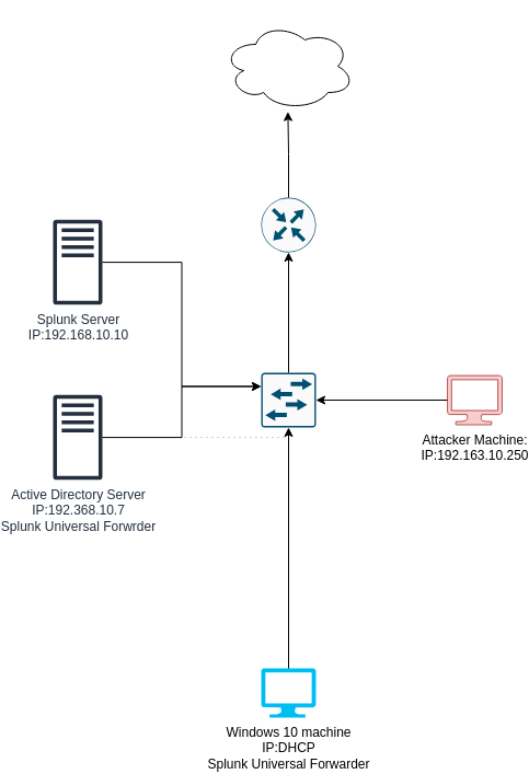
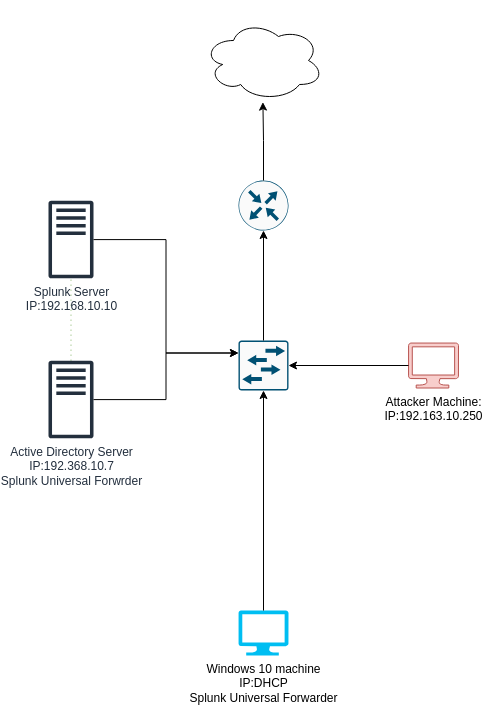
  <mxCell id="0" />
  <mxCell id="1" parent="0" />
- <mxCell id="2" value="" style="edgeStyle=orthogonalEdgeStyle;rounded=0;orthogonalLoop=1;jettySize=auto;html=1;dashed=1;dashPattern=1 4;endArrow=none;endFill=0;fillColor=#d5e8d4;strokeColor=#82b366;" edge="1" parent="1" source="3" target="5"><mxGeometry relative="1" as="geometry" /></mxCell>
+ <mxCell id="2" value="" style="edgeStyle=orthogonalEdgeStyle;rounded=0;orthogonalLoop=1;jettySize=auto;html=1;dashed=1;dashPattern=1 4;endArrow=none;endFill=0;fillColor=#d5e8d4;strokeColor=#82b366;" edge="1" parent="1" source="3" target="4"><mxGeometry relative="1" as="geometry" /></mxCell>
  <mxCell id="3" value="Active Directory Server&lt;div&gt;IP:192.368.10.7&lt;/div&gt;&lt;div&gt;Splunk Universal Forwrder&lt;/div&gt;" style="sketch=0;outlineConnect=0;fontColor=#232F3E;gradientColor=none;fillColor=#232F3D;strokeColor=none;dashed=0;verticalLabelPosition=bottom;verticalAlign=top;align=center;html=1;fontSize=12;fontStyle=0;aspect=fixed;pointerEvents=1;shape=mxgraph.aws4.traditional_server;" vertex="1" parent="1"><mxGeometry x="20" y="360" width="45" height="78" as="geometry" /></mxCell>
  <mxCell id="4" value="Splunk Server&lt;div&gt;IP:192.168.10.10&lt;/div&gt;" style="sketch=0;outlineConnect=0;fontColor=#232F3E;gradientColor=none;fillColor=#232F3D;strokeColor=none;dashed=1;verticalLabelPosition=bottom;verticalAlign=top;align=center;html=1;fontSize=12;fontStyle=0;aspect=fixed;pointerEvents=1;shape=mxgraph.aws4.traditional_server;dashPattern=1 2;" vertex="1" parent="1"><mxGeometry x="20" y="200" width="45" height="78" as="geometry" /></mxCell>
  <mxCell id="5" value="Windows 10 machine&lt;div&gt;IP:DHCP&lt;/div&gt;&lt;div&gt;Splunk Universal Forwarder&lt;/div&gt;" style="verticalLabelPosition=bottom;html=1;verticalAlign=top;align=center;strokeColor=none;fillColor=#00BEF2;shape=mxgraph.azure.computer;pointerEvents=1;" vertex="1" parent="1"><mxGeometry x="210" y="610" width="50" height="45" as="geometry" /></mxCell>
  <mxCell id="6" value="Attacker Machine:&lt;div&gt;IP:192.163.10.250&lt;/div&gt;" style="verticalLabelPosition=bottom;html=1;verticalAlign=top;align=center;strokeColor=#b85450;fillColor=#f8cecc;shape=mxgraph.azure.computer;pointerEvents=1;" vertex="1" parent="1"><mxGeometry x="380" y="342.5" width="50" height="45" as="geometry" /></mxCell>
  <mxCell id="7" value="" style="sketch=0;points=[[0.015,0.015,0],[0.985,0.015,0],[0.985,0.985,0],[0.015,0.985,0],[0.25,0,0],[0.5,0,0],[0.75,0,0],[1,0.25,0],[1,0.5,0],[1,0.75,0],[0.75,1,0],[0.5,1,0],[0.25,1,0],[0,0.75,0],[0,0.5,0],[0,0.25,0]];verticalLabelPosition=bottom;html=1;verticalAlign=top;aspect=fixed;align=center;pointerEvents=1;shape=mxgraph.cisco19.rect;prIcon=l2_switch;fillColor=#FAFAFA;strokeColor=#005073;" vertex="1" parent="1"><mxGeometry x="210" y="340" width="50" height="50" as="geometry" /></mxCell>
  <mxCell id="8" value="" style="sketch=0;points=[[0.5,0,0],[1,0.5,0],[0.5,1,0],[0,0.5,0],[0.145,0.145,0],[0.856,0.145,0],[0.855,0.856,0],[0.145,0.855,0]];verticalLabelPosition=bottom;html=1;verticalAlign=top;aspect=fixed;align=center;pointerEvents=1;shape=mxgraph.cisco19.rect;prIcon=router;fillColor=#FAFAFA;strokeColor=#005073;" vertex="1" parent="1"><mxGeometry x="210" y="180" width="50" height="50" as="geometry" /></mxCell>
  <mxCell id="9" value="" style="ellipse;shape=cloud;whiteSpace=wrap;html=1;" vertex="1" parent="1"><mxGeometry x="175" y="20" width="120" height="80" as="geometry" /></mxCell>
  <mxCell id="10" style="edgeStyle=orthogonalEdgeStyle;rounded=0;orthogonalLoop=1;jettySize=auto;html=1;entryX=0.5;entryY=1;entryDx=0;entryDy=0;entryPerimeter=0;" edge="1" parent="1" source="5" target="7"><mxGeometry relative="1" as="geometry" /></mxCell>
  <mxCell id="11" style="edgeStyle=orthogonalEdgeStyle;rounded=0;orthogonalLoop=1;jettySize=auto;html=1;entryX=1;entryY=0.5;entryDx=0;entryDy=0;entryPerimeter=0;" edge="1" parent="1" source="6" target="7"><mxGeometry relative="1" as="geometry" /></mxCell>
  <mxCell id="12" style="edgeStyle=orthogonalEdgeStyle;rounded=0;orthogonalLoop=1;jettySize=auto;html=1;entryX=0;entryY=0.25;entryDx=0;entryDy=0;entryPerimeter=0;" edge="1" parent="1" source="4" target="7"><mxGeometry relative="1" as="geometry" /></mxCell>
  <mxCell id="13" style="edgeStyle=orthogonalEdgeStyle;rounded=0;orthogonalLoop=1;jettySize=auto;html=1;entryX=0;entryY=0.25;entryDx=0;entryDy=0;entryPerimeter=0;" edge="1" parent="1" source="3" target="7"><mxGeometry relative="1" as="geometry" /></mxCell>
  <mxCell id="14" style="edgeStyle=orthogonalEdgeStyle;rounded=0;orthogonalLoop=1;jettySize=auto;html=1;entryX=0.5;entryY=1;entryDx=0;entryDy=0;entryPerimeter=0;" edge="1" parent="1" source="7" target="8"><mxGeometry relative="1" as="geometry" /></mxCell>
  <mxCell id="15" style="edgeStyle=orthogonalEdgeStyle;rounded=0;orthogonalLoop=1;jettySize=auto;html=1;entryX=0.495;entryY=1.02;entryDx=0;entryDy=0;entryPerimeter=0;" edge="1" parent="1" source="8" target="9"><mxGeometry relative="1" as="geometry" /></mxCell>
